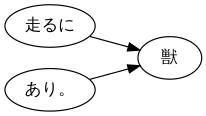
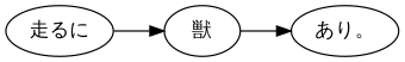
  digraph {
    rankdir=LR
    n1 [label="走るに"]
    n2 [label="獣"]
    n3 [label="あり。"]
    n1 -> n2
-   n3 -> n2
+   n2 -> n3
  }
